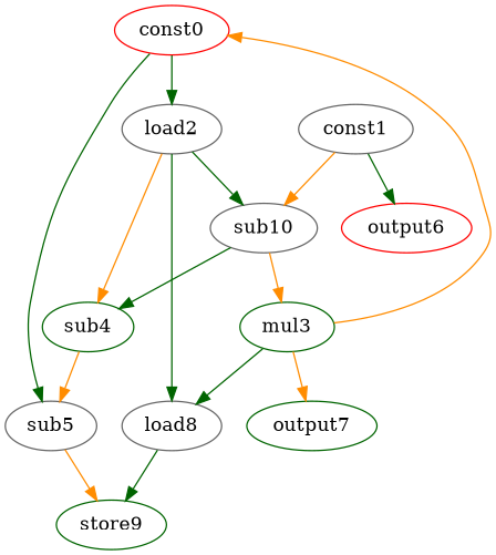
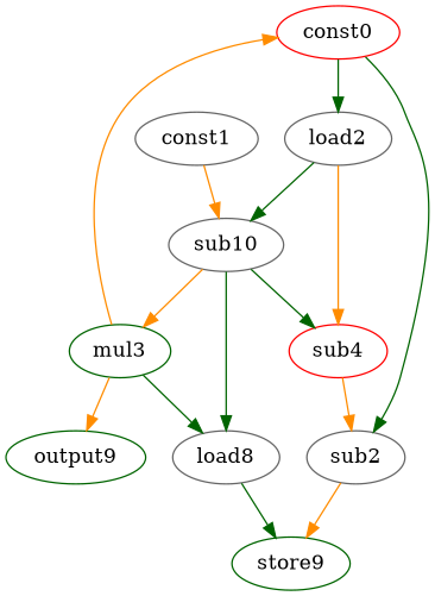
  digraph {
    node [color=gray40 opcode=sub]
    edge [color=darkgreen operand=0]
    const0 [color=red opcode=const]
    load2 [opcode=load]
-   sub5
-   sub4 [color=darkgreen]
+   sub5 [label=sub2]
+   sub4 [color=red]
    sub10
    n6 [label=load8]
    mul3 [color=darkgreen opcode=mul]
-   output7 [color=darkgreen opcode=output]
+   output7 [color=darkgreen opcode=output label=output9]
    store9 [color=darkgreen opcode=store]
    const1 [opcode=const]
-   output6 [color=red opcode=output]
    const0 -> load2
    const0 -> sub5
    load2 -> sub4 [color=darkorange operand=1]
    load2 -> sub10 [operand=1]
-   load2 -> n6
+   sub10 -> n6
    sub5 -> store9 [color=darkorange operand=1]
    sub4 -> sub5 [color=darkorange operand=1]
    sub10 -> sub4
    sub10 -> mul3 [color=darkorange operand=1]
    n6 -> store9
    mul3 -> const0 [color=darkorange]
    mul3 -> n6 [operand=1]
    mul3 -> output7 [color=darkorange]
    const1 -> sub10 [color=darkorange]
-   const1 -> output6
  }
